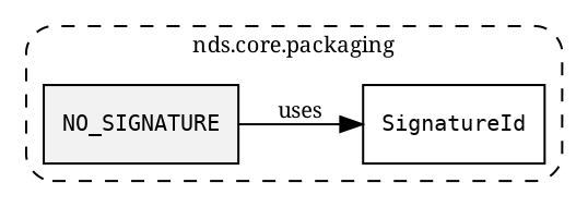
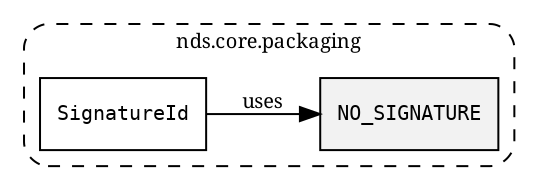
  digraph {
    fontsize=10
    rankdir=LR
    fontname="Noto Serif"
    node [fontsize=10 shape=box fontname="Noto Serif"]
    n1 [fillcolor="#0000000D" label=<<font face="monospace"><table align="center" border="0" cellspacing="0" cellpadding="0"><tr><td href="../../../content/packages/nds.core.packaging.html#Constant-NO_SIGNATURE" title="Constant defined in nds.core.packaging">NO_SIGNATURE</td></tr></table></font>> style=filled]
    n2 [label=<<font face="monospace"><table align="center" border="0" cellspacing="0" cellpadding="0"><tr><td href="../../../content/packages/nds.core.packaging.html#Subtype-SignatureId" title="Subtype defined in nds.core.packaging">SignatureId</td></tr></table></font>>]
    subgraph cluster_1 {
      label="nds.core.packaging"
      style="dashed, rounded"
      n1
      n2
    }
-   n1 -> n2 [fontsize=10 label=uses fontname="Noto Serif"]
+   n2 -> n1 [fontsize=10 label=uses fontname="Noto Serif"]
  }
